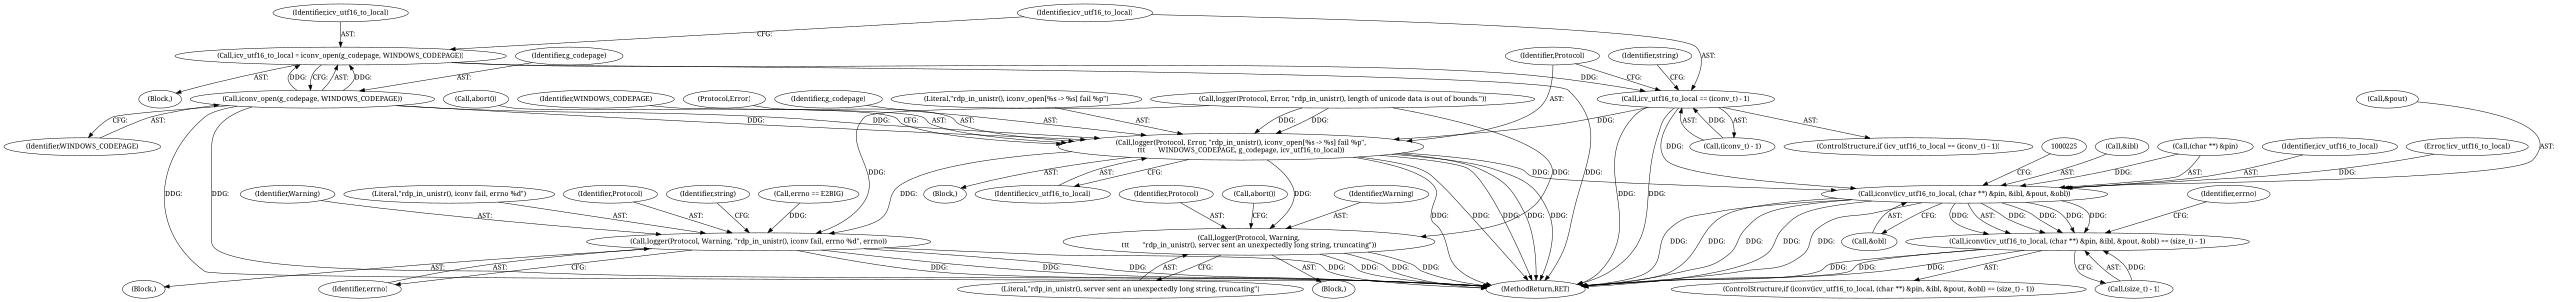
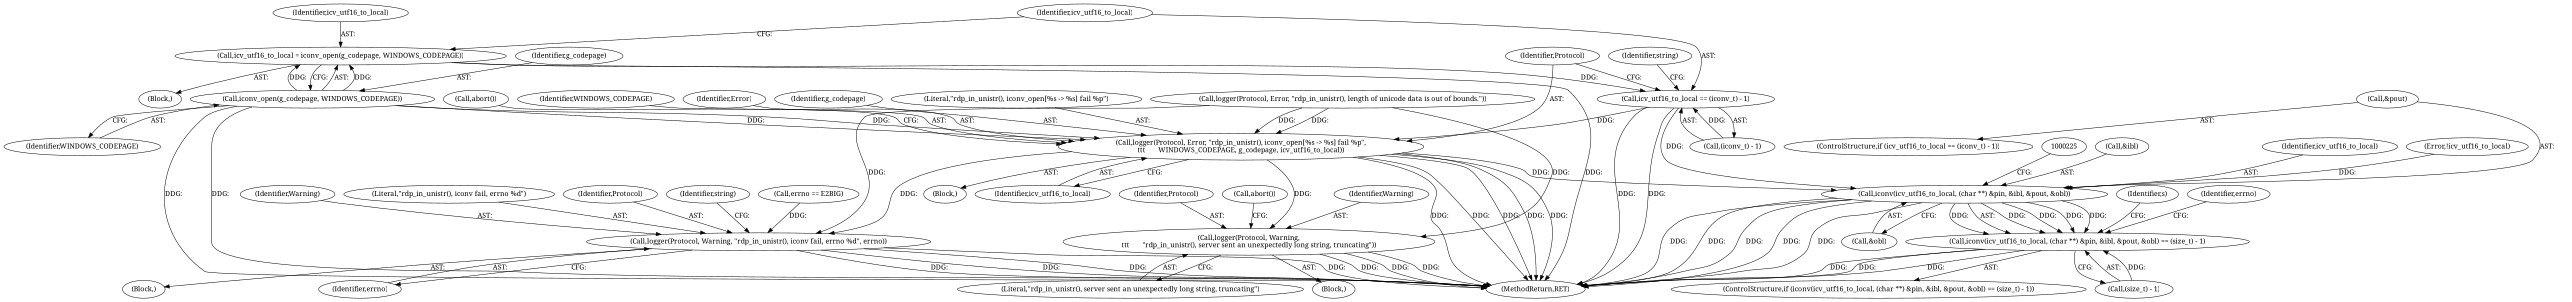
  digraph {
    fontname="Noto Serif"
    node [fontname="Noto Serif"]
    edge [fontname="Noto Serif"]
    n1 [label="(Call,icv_utf16_to_local = iconv_open(g_codepage, WINDOWS_CODEPAGE))"]
    n2 [label="(Call,iconv_open(g_codepage, WINDOWS_CODEPAGE))"]
    n3 [label="(Call,icv_utf16_to_local == (iconv_t) - 1)"]
    n4 [label="(Block,)"]
    n5 [label="(MethodReturn,RET)"]
    n6 [label="(Call,logger(Protocol, Error, \"rdp_in_unistr(), iconv_open[%s -> %s] fail %p\",\n\t\t\t       WINDOWS_CODEPAGE, g_codepage, icv_utf16_to_local))"]
    n7 [label="(Identifier,WINDOWS_CODEPAGE)"]
    n8 [label="(Call,iconv(icv_utf16_to_local, (char **) &pin, &ibl, &pout, &obl))"]
    n9 [label="(ControlStructure,if (icv_utf16_to_local == (iconv_t) - 1))"]
    n10 [label="(Call,(iconv_t) - 1)"]
    n11 [label="(Call,logger(Protocol, Warning,\n\t\t\t       \"rdp_in_unistr(), server sent an unexpectedly long string, truncating\"))"]
    n12 [label="(Call,logger(Protocol, Warning, \"rdp_in_unistr(), iconv fail, errno %d\", errno))"]
    n13 [label="(Block,)"]
    n14 [label="(Identifier,icv_utf16_to_local)"]
    n15 [label="(Call,iconv(icv_utf16_to_local, (char **) &pin, &ibl, &pout, &obl) == (size_t) - 1)"]
    n16 [label="(Call,&obl)"]
    n17 [label="(Block,)"]
    n18 [label="(Literal,\"rdp_in_unistr(), server sent an unexpectedly long string, truncating\")"]
    n19 [label="(Block,)"]
    n20 [label="(Identifier,errno)"]
    n21 [label="(Call,(size_t) - 1)"]
    n22 [label="(ControlStructure,if (iconv(icv_utf16_to_local, (char **) &pin, &ibl, &pout, &obl) == (size_t) - 1))"]
    n23 [label="(Identifier,Protocol)"]
    n24 [label="(Call,&pout)"]
    n25 [label="(Identifier,g_codepage)"]
    n26 [label="(Call,&ibl)"]
    n27 [label="(Literal,\"rdp_in_unistr(), iconv_open[%s -> %s] fail %p\")"]
    n28 [label="(Identifier,string)"]
    n29 [label="(Identifier,Protocol)"]
    n30 [label="(Identifier,string)"]
    n31 [label="(Call,errno == E2BIG)"]
    n32 [label="(Call,abort())"]
-   n33 [label="(Call,(char **) &pin)"]
    n34 [label="(Identifier,icv_utf16_to_local)"]
+   n35 [label="(Identifier,s)"]
    n36 [label="(Identifier,Warning)"]
    n37 [label="(Identifier,icv_utf16_to_local)"]
    n38 [label="(Call,abort())"]
    n39 [label="(Identifier,Protocol)"]
    n40 [label="(Identifier,errno)"]
    n41 [label="(Identifier,Warning)"]
    n42 [label="(Identifier,g_codepage)"]
    n43 [label="(Literal,\"rdp_in_unistr(), iconv fail, errno %d\")"]
    n44 [label="(Error,!icv_utf16_to_local)"]
    n45 [label="(Call,logger(Protocol, Error, \"rdp_in_unistr(), length of unicode data is out of bounds.\"))"]
    n46 [label="(Identifier,WINDOWS_CODEPAGE)"]
    n47 [label="(Identifier,icv_utf16_to_local)"]
-   n48 [label="(Protocol,Error)"]
+   n48 [label="(Identifier,Error)"]
    1000225
    n1 -> n2 [label="CFG: "]
    n1 -> n3 [label="DDG: "]
    n1 -> n4 [label="AST: "]
    n1 -> n5 [label="DDG: "]
    n2 -> n1 [label="AST: "]
    n2 -> n1 [label="DDG: "]
    n2 -> n1 [label="DDG: "]
    n2 -> n5 [label="DDG: "]
    n2 -> n5 [label="DDG: "]
    n2 -> n6 [label="DDG: "]
    n2 -> n6 [label="DDG: "]
    n2 -> n7 [label="CFG: "]
    n3 -> n5 [label="DDG: "]
    n3 -> n5 [label="DDG: "]
    n3 -> n6 [label="DDG: "]
    n3 -> n8 [label="DDG: "]
-   n3 -> n9 [label="AST: "]
+   n24 -> n9 [label="AST: "]
    n3 -> n10 [label="AST: "]
    n6 -> n5 [label="DDG: "]
    n6 -> n5 [label="DDG: "]
    n6 -> n5 [label="DDG: "]
    n6 -> n5 [label="DDG: "]
    n6 -> n5 [label="DDG: "]
    n6 -> n8 [label="DDG: "]
    n6 -> n11 [label="DDG: "]
    n6 -> n12 [label="DDG: "]
    n6 -> n13 [label="AST: "]
    n6 -> n14 [label="CFG: "]
    n7 -> n2 [label="AST: "]
    n8 -> n5 [label="DDG: "]
    n8 -> n5 [label="DDG: "]
    n8 -> n5 [label="DDG: "]
    n8 -> n5 [label="DDG: "]
    n8 -> n5 [label="DDG: "]
    n8 -> n15 [label="AST: "]
    n8 -> n15 [label="DDG: "]
    n8 -> n15 [label="DDG: "]
    n8 -> n15 [label="DDG: "]
    n8 -> n15 [label="DDG: "]
    n8 -> n15 [label="DDG: "]
    n8 -> n16 [label="CFG: "]
    n10 -> n3 [label="AST: "]
    n10 -> n3 [label="DDG: "]
    n11 -> n5 [label="DDG: "]
    n11 -> n5 [label="DDG: "]
    n11 -> n5 [label="DDG: "]
    n11 -> n17 [label="AST: "]
    n11 -> n18 [label="CFG: "]
    n12 -> n5 [label="DDG: "]
    n12 -> n5 [label="DDG: "]
    n12 -> n5 [label="DDG: "]
    n12 -> n5 [label="DDG: "]
    n12 -> n19 [label="AST: "]
    n12 -> n20 [label="CFG: "]
    n14 -> n6 [label="AST: "]
    n15 -> n5 [label="DDG: "]
    n15 -> n5 [label="DDG: "]
    n15 -> n5 [label="DDG: "]
    n15 -> n21 [label="CFG: "]
    n15 -> n22 [label="AST: "]
    n16 -> n8 [label="AST: "]
    n18 -> n11 [label="AST: "]
    n20 -> n12 [label="AST: "]
    n21 -> n15 [label="AST: "]
    n21 -> n15 [label="DDG: "]
    n23 -> n12 [label="AST: "]
    n24 -> n8 [label="AST: "]
    n25 -> n6 [label="AST: "]
    n26 -> n8 [label="AST: "]
    n27 -> n6 [label="AST: "]
    n28 -> n12 [label="CFG: "]
    n29 -> n3 [label="CFG: "]
    n29 -> n6 [label="AST: "]
    n30 -> n3 [label="CFG: "]
    n31 -> n12 [label="DDG: "]
    n32 -> n11 [label="CFG: "]
-   n33 -> n8 [label="AST: "]
-   n33 -> n8 [label="DDG: "]
    n34 -> n1 [label="CFG: "]
    n34 -> n3 [label="AST: "]
+   n35 -> n15 [label="CFG: "]
    n36 -> n11 [label="AST: "]
    n37 -> n8 [label="AST: "]
    n38 -> n6 [label="CFG: "]
    n39 -> n11 [label="AST: "]
    n40 -> n15 [label="CFG: "]
    n41 -> n12 [label="AST: "]
    n42 -> n2 [label="AST: "]
    n43 -> n12 [label="AST: "]
    n44 -> n8 [label="DDG: "]
    n45 -> n6 [label="DDG: "]
    n45 -> n6 [label="DDG: "]
    n45 -> n11 [label="DDG: "]
    n45 -> n12 [label="DDG: "]
    n46 -> n6 [label="AST: "]
    n47 -> n1 [label="AST: "]
    n48 -> n6 [label="AST: "]
    1000225 -> n8 [label="CFG: "]
  }
